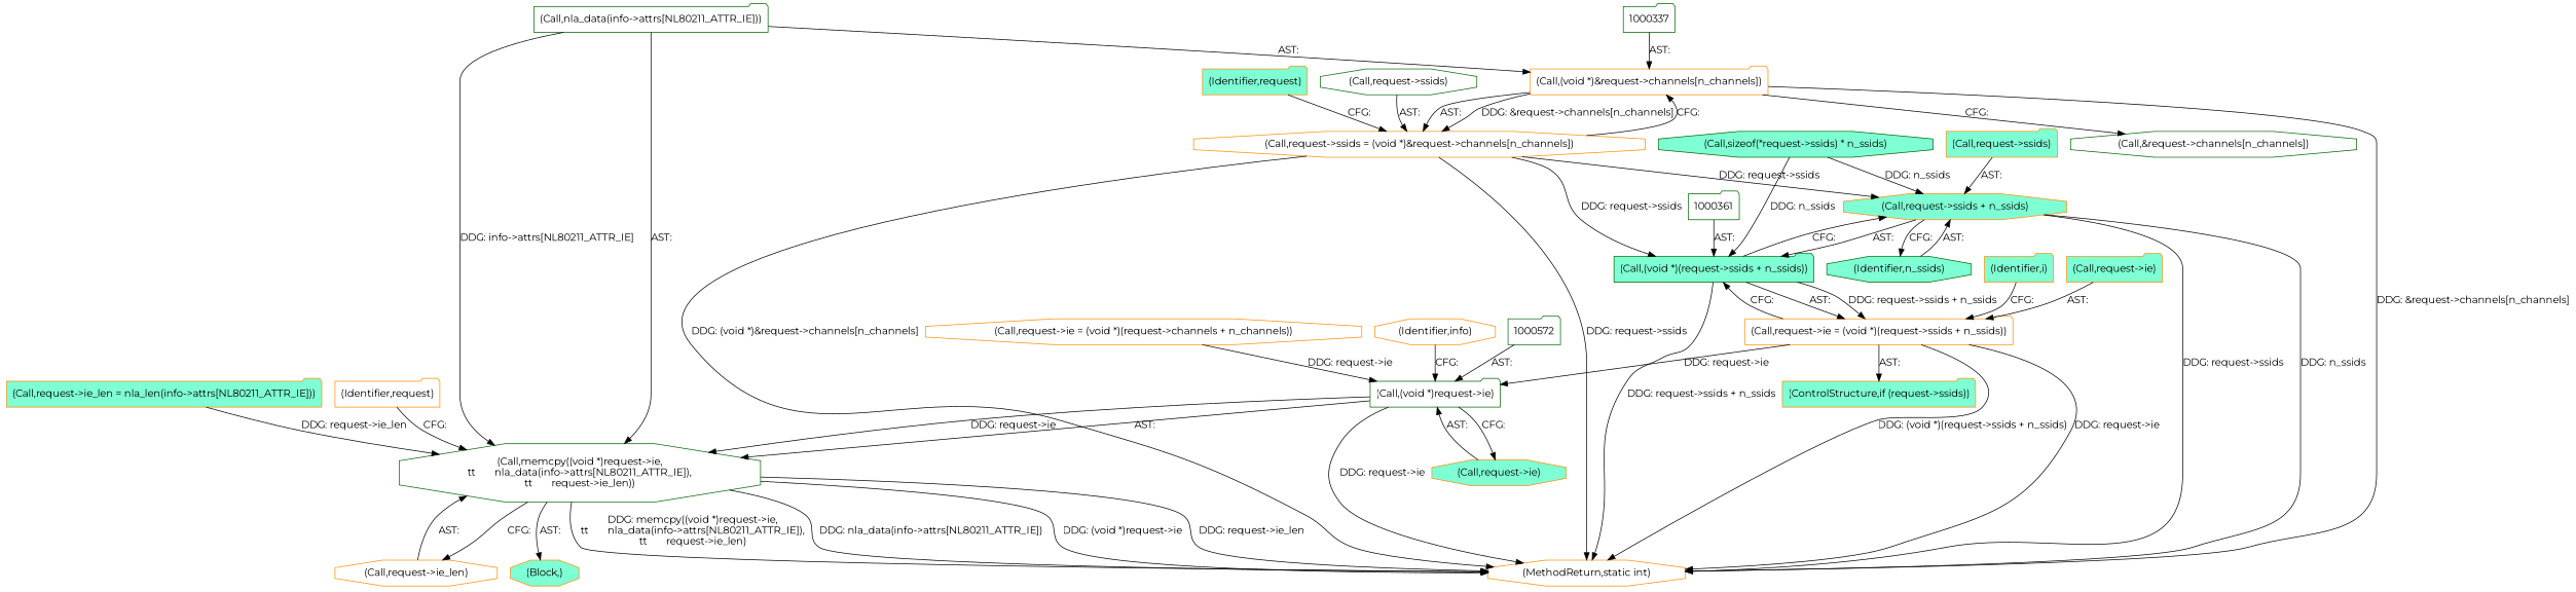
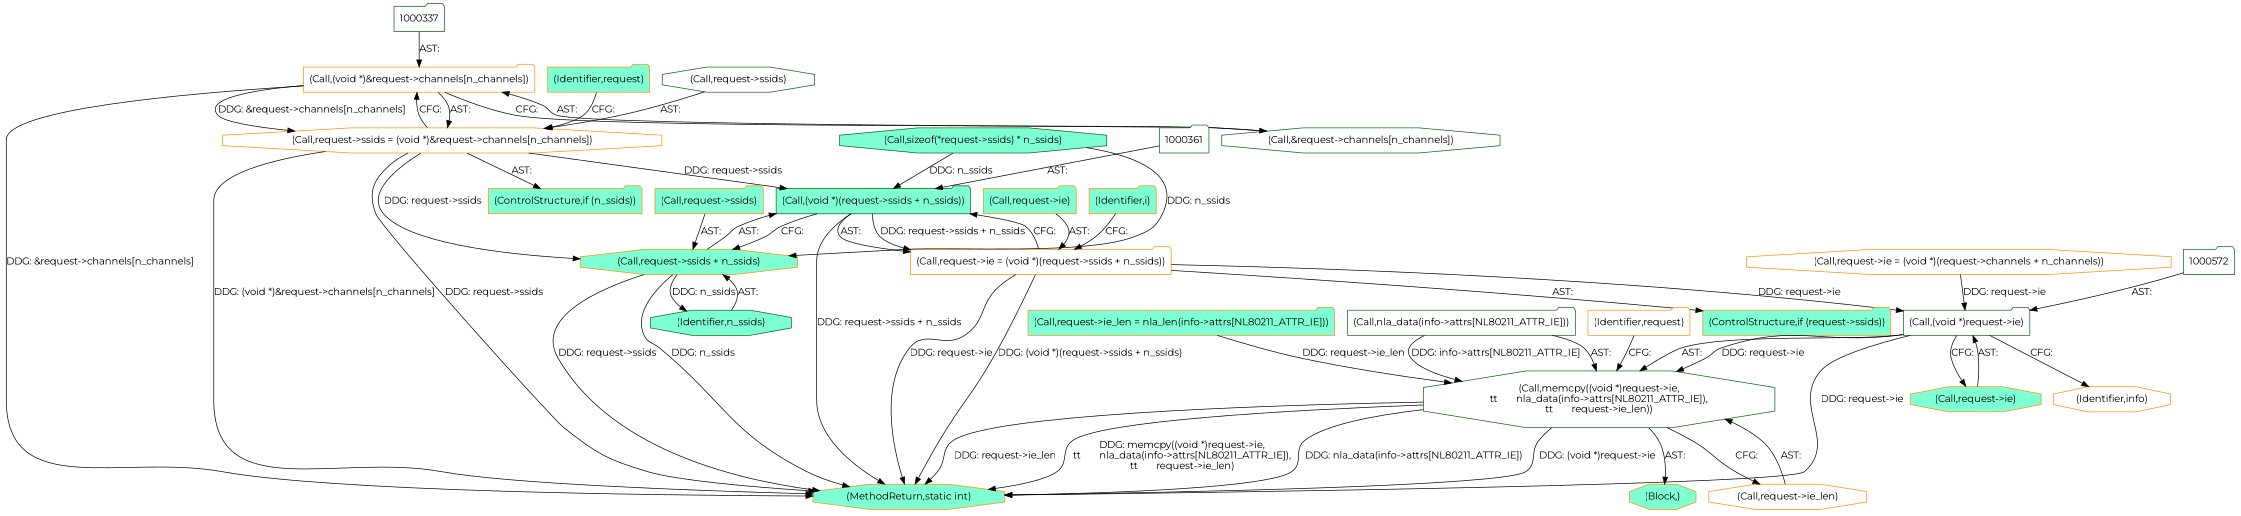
  digraph {
    fontname=Montserrat
    node [color=darkorange fillcolor=white fontname=Montserrat shape=folder style=filled]
    edge [fontname=Montserrat]
    n1 [label="(Call,(void *)&request->channels[n_channels])"]
    n2 [label="(Call,request->ssids = (void *)&request->channels[n_channels])" shape=octagon]
-   n3 [label="(MethodReturn,static int)" shape=octagon]
+   n3 [fillcolor=aquamarine label="(MethodReturn,static int)" shape=octagon]
    n4 [color=darkgreen label="(Call,&request->channels[n_channels])" shape=octagon]
    n5 [color=darkgreen fillcolor=aquamarine label="(Call,(void *)(request->ssids + n_ssids))"]
    n6 [fillcolor=aquamarine label="(Call,request->ssids + n_ssids)" shape=octagon]
+   n7 [fillcolor=aquamarine label="(ControlStructure,if (n_ssids))"]
    n8 [label="(Call,request->ie = (void *)(request->ssids + n_ssids))"]
    n9 [color=darkgreen fillcolor=aquamarine label="(Identifier,n_ssids)" shape=octagon]
    n10 [color=darkgreen label="(Call,(void *)request->ie)"]
    n11 [fillcolor=aquamarine label="(ControlStructure,if (request->ssids))"]
    n12 [color=darkgreen label="(Call,memcpy((void *)request->ie,\n\t\t       nla_data(info->attrs[NL80211_ATTR_IE]),\n\t\t       request->ie_len))" shape=octagon]
    n13 [fillcolor=aquamarine label="(Call,request->ie)" shape=octagon]
    n14 [fillcolor=aquamarine label="(Block,)" shape=octagon]
    n15 [label="(Call,request->ie_len)" shape=octagon]
    n16 [fillcolor=aquamarine label="(Call,request->ssids)"]
    n17 [fillcolor=aquamarine label="(Identifier,request)"]
    n18 [fillcolor=aquamarine label="(Call,request->ie)"]
    n19 [color=darkgreen label="(Call,request->ssids)" shape=octagon]
    n20 [label="(Call,request->ie = (void *)(request->channels + n_channels))" shape=octagon]
    n21 [fillcolor=aquamarine label="(Call,request->ie_len = nla_len(info->attrs[NL80211_ATTR_IE]))"]
    n22 [color=darkgreen fillcolor=aquamarine label="(Call,sizeof(*request->ssids) * n_ssids)" shape=octagon]
    n23 [color=darkgreen label="(Call,nla_data(info->attrs[NL80211_ATTR_IE]))"]
    n24 [label="(Identifier,request)"]
    n25 [fillcolor=aquamarine label="(Identifier,i)"]
    n26 [label="(Identifier,info)" shape=octagon]
    1000337 [color=darkgreen]
    1000361 [color=darkgreen]
    1000572 [color=darkgreen]
    n1 -> n2 [label="AST: "]
    n1 -> n2 [label="DDG: &request->channels[n_channels]"]
    n1 -> n3 [label="DDG: &request->channels[n_channels]"]
    n1 -> n4 [label="CFG: "]
    n2 -> n1 [label="CFG: "]
    n2 -> n3 [label="DDG: (void *)&request->channels[n_channels]"]
    n2 -> n3 [label="DDG: request->ssids"]
    n2 -> n5 [label="DDG: request->ssids"]
    n2 -> n6 [label="DDG: request->ssids"]
-   n23 -> n1 [label="AST: "]
+   n2 -> n7 [label="AST: "]
+   n4 -> n1 [label="AST: "]
    n5 -> n3 [label="DDG: request->ssids + n_ssids"]
    n5 -> n6 [label="CFG: "]
    n5 -> n8 [label="AST: "]
    n5 -> n8 [label="DDG: request->ssids + n_ssids"]
    n6 -> n3 [label="DDG: n_ssids"]
    n6 -> n3 [label="DDG: request->ssids"]
    n6 -> n5 [label="AST: "]
-   n6 -> n9 [label="CFG: "]
+   n6 -> n9 [label="DDG: n_ssids"]
    n8 -> n3 [label="DDG: request->ie"]
    n8 -> n3 [label="DDG: (void *)(request->ssids + n_ssids)"]
    n8 -> n5 [label="CFG: "]
    n8 -> n10 [label="DDG: request->ie"]
    n8 -> n11 [label="AST: "]
    n9 -> n6 [label="AST: "]
    n10 -> n3 [label="DDG: request->ie"]
    n10 -> n12 [label="AST: "]
    n10 -> n12 [label="DDG: request->ie"]
    n10 -> n13 [label="CFG: "]
    n12 -> n3 [label="DDG: (void *)request->ie"]
    n12 -> n3 [label="DDG: request->ie_len"]
    n12 -> n3 [label="DDG: memcpy((void *)request->ie,\n\t\t       nla_data(info->attrs[NL80211_ATTR_IE]),\n\t\t       request->ie_len)"]
    n12 -> n3 [label="DDG: nla_data(info->attrs[NL80211_ATTR_IE])"]
    n12 -> n14 [label="AST: "]
    n12 -> n15 [label="CFG: "]
    n13 -> n10 [label="AST: "]
    n15 -> n12 [label="AST: "]
    n16 -> n6 [label="AST: "]
    n17 -> n2 [label="CFG: "]
    n18 -> n8 [label="AST: "]
    n19 -> n2 [label="AST: "]
    n20 -> n10 [label="DDG: request->ie"]
    n21 -> n12 [label="DDG: request->ie_len"]
    n22 -> n5 [label="DDG: n_ssids"]
    n22 -> n6 [label="DDG: n_ssids"]
    n23 -> n12 [label="AST: "]
    n23 -> n12 [label="DDG: info->attrs[NL80211_ATTR_IE]"]
    n24 -> n12 [label="CFG: "]
    n25 -> n8 [label="CFG: "]
-   n26 -> n10 [label="CFG: "]
+   n10 -> n26 [label="CFG: "]
    1000337 -> n1 [label="AST: "]
    1000361 -> n5 [label="AST: "]
    1000572 -> n10 [label="AST: "]
  }
